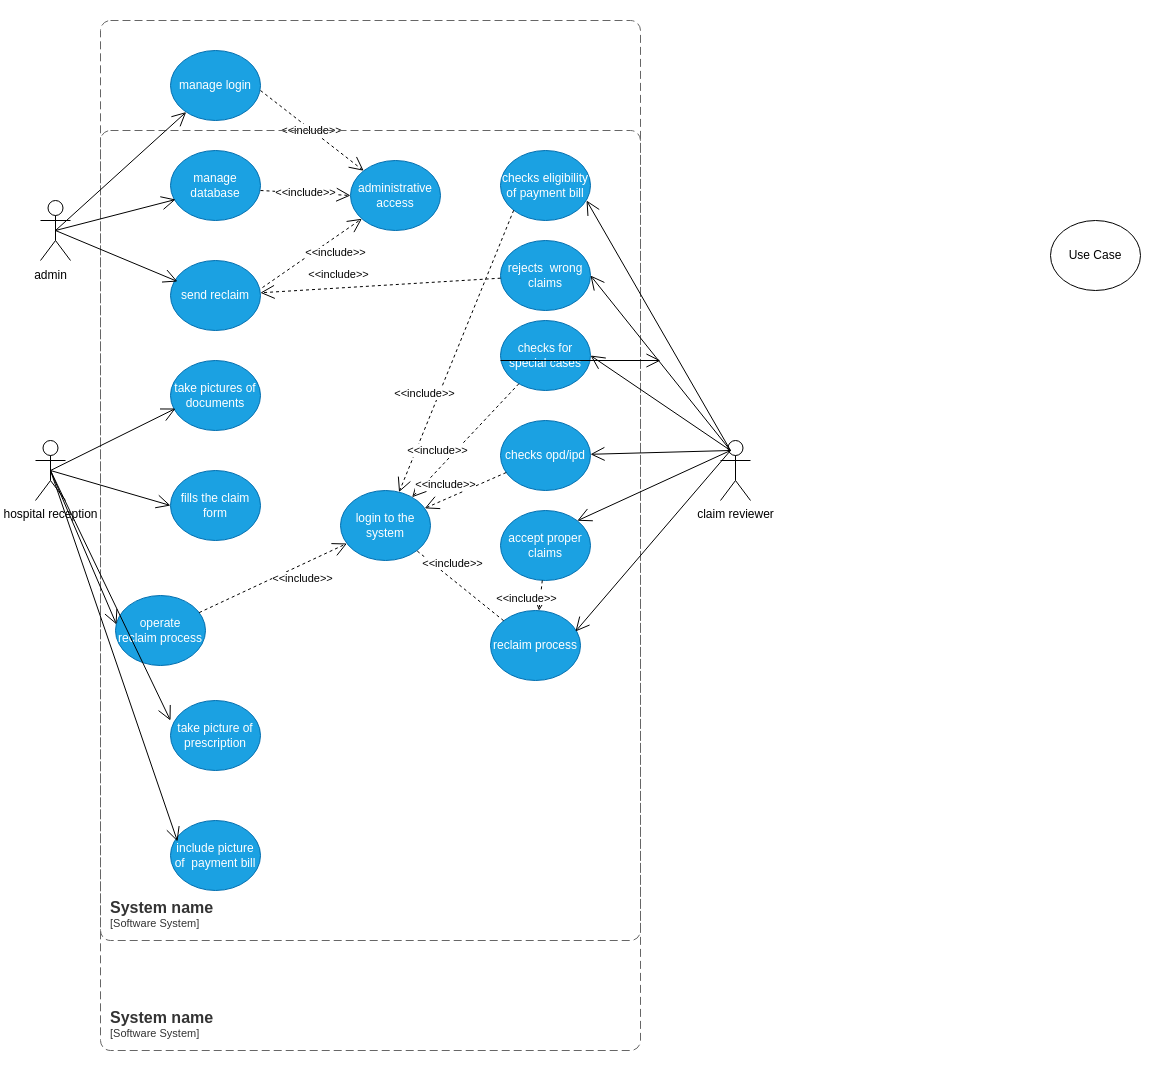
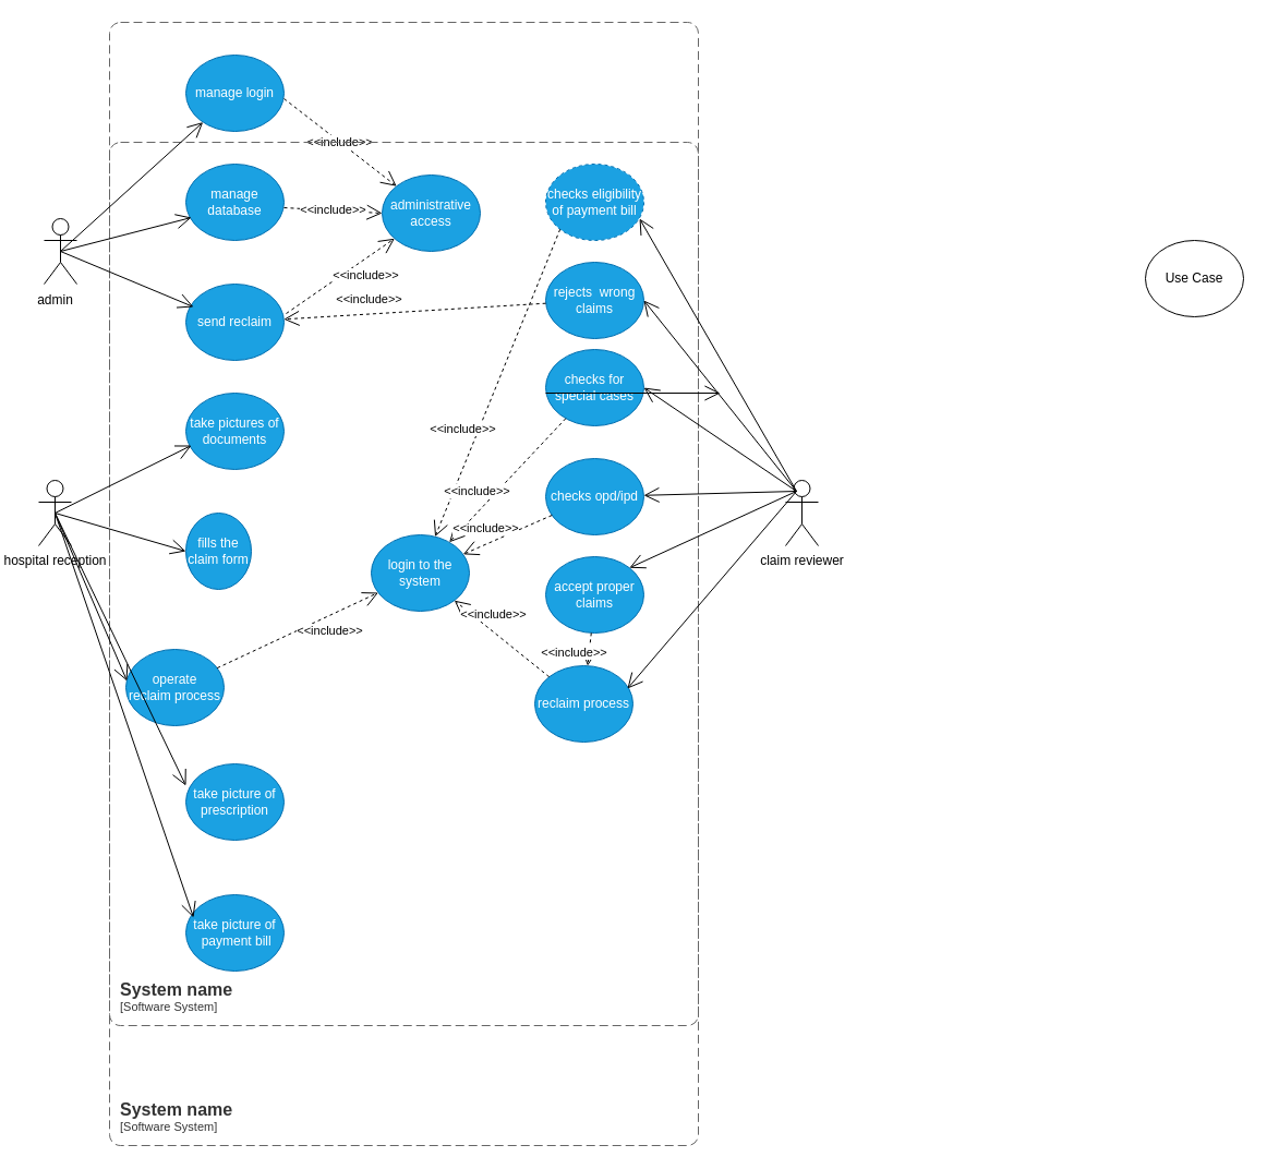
  <mxCell id="0" />
  <mxCell id="1" parent="0" />
  <mxCell id="2" value="&lt;font style=&quot;font-size: 16px&quot;&gt;&lt;b&gt;&lt;div style=&quot;text-align: left&quot;&gt;System name&lt;/div&gt;&lt;/b&gt;&lt;/font&gt;&lt;div style=&quot;text-align: left&quot;&gt;[Software System]&lt;/div&gt;" style="rounded=1;fontSize=11;whiteSpace=wrap;html=1;dashed=1;arcSize=20;fillColor=none;strokeColor=#666666;fontColor=#333333;labelBackgroundColor=none;align=left;verticalAlign=bottom;labelBorderColor=none;spacingTop=0;spacing=10;dashPattern=8 4;metaEdit=1;rotatable=0;perimeter=rectanglePerimeter;noLabel=0;labelPadding=0;allowArrows=0;connectable=0;expand=0;recursiveResize=0;editable=1;pointerEvents=0;absoluteArcSize=1;points=[[0.25,0,0],[0.5,0,0],[0.75,0,0],[1,0.25,0],[1,0.5,0],[1,0.75,0],[0.75,1,0],[0.5,1,0],[0.25,1,0],[0,0.75,0],[0,0.5,0],[0,0.25,0]];" parent="1" vertex="1"><mxGeometry x="100" y="20" width="540" height="920" as="geometry" /></mxCell>
  <mxCell id="3" value="" style="shape=umlActor;verticalLabelPosition=bottom;verticalAlign=top;html=1;" parent="1" vertex="1"><mxGeometry x="40" y="200" width="30" height="60" as="geometry" /></mxCell>
  <mxCell id="4" value="admin" style="text;html=1;align=center;verticalAlign=middle;resizable=0;points=[];autosize=1;strokeColor=none;fillColor=none;" parent="1" vertex="1"><mxGeometry x="20" y="260" width="60" height="30" as="geometry" /></mxCell>
  <mxCell id="5" value="hospital reception" style="shape=umlActor;verticalLabelPosition=bottom;verticalAlign=top;html=1;" parent="1" vertex="1"><mxGeometry x="35" y="440" width="30" height="60" as="geometry" /></mxCell>
  <mxCell id="6" value="claim reviewer" style="shape=umlActor;verticalLabelPosition=bottom;verticalAlign=top;html=1;" parent="1" vertex="1"><mxGeometry x="720" y="440" width="30" height="60" as="geometry" /></mxCell>
  <mxCell id="7" value="manage database" style="ellipse;whiteSpace=wrap;html=1;fillColor=#1ba1e2;fontColor=#ffffff;strokeColor=#006EAF;" parent="1" vertex="1"><mxGeometry x="170" y="150" width="90" height="70" as="geometry" /></mxCell>
  <mxCell id="8" value="send reclaim" style="ellipse;whiteSpace=wrap;html=1;fillColor=#1ba1e2;fontColor=#ffffff;strokeColor=#006EAF;" parent="1" vertex="1"><mxGeometry x="170" y="260" width="90" height="70" as="geometry" /></mxCell>
  <mxCell id="9" value="manage login" style="ellipse;whiteSpace=wrap;html=1;fillColor=#1ba1e2;fontColor=#ffffff;strokeColor=#006EAF;" parent="1" vertex="1"><mxGeometry x="170" y="50" width="90" height="70" as="geometry" /></mxCell>
  <mxCell id="10" value="take picture of prescription" style="ellipse;whiteSpace=wrap;html=1;fillColor=#1ba1e2;fontColor=#ffffff;strokeColor=#006EAF;" parent="1" vertex="1"><mxGeometry x="170" y="700" width="90" height="70" as="geometry" /></mxCell>
  <mxCell id="11" value="take pictures of documents" style="ellipse;whiteSpace=wrap;html=1;fillColor=#1ba1e2;fontColor=#ffffff;strokeColor=#006EAF;" parent="1" vertex="1"><mxGeometry x="170" y="360" width="90" height="70" as="geometry" /></mxCell>
- <mxCell id="12" value="include picture of &amp;nbsp;payment bill" style="ellipse;whiteSpace=wrap;html=1;fillColor=#1ba1e2;fontColor=#ffffff;strokeColor=#006EAF;" parent="1" vertex="1"><mxGeometry x="170" y="820" width="90" height="70" as="geometry" /></mxCell>
+ <mxCell id="12" value="take picture of &amp;nbsp;payment bill" style="ellipse;whiteSpace=wrap;html=1;fillColor=#1ba1e2;fontColor=#ffffff;strokeColor=#006EAF;" parent="1" vertex="1"><mxGeometry x="170" y="820" width="90" height="70" as="geometry" /></mxCell>
  <mxCell id="13" value="operate&lt;br&gt;reclaim process" style="ellipse;whiteSpace=wrap;html=1;fillColor=#1ba1e2;fontColor=#ffffff;strokeColor=#006EAF;" parent="1" vertex="1"><mxGeometry x="115" y="595" width="90" height="70" as="geometry" /></mxCell>
- <mxCell id="14" value="fills the claim form" style="ellipse;whiteSpace=wrap;html=1;fillColor=#1ba1e2;fontColor=#ffffff;strokeColor=#006EAF;" parent="1" vertex="1"><mxGeometry x="170" y="470" width="90" height="70" as="geometry" /></mxCell>
+ <mxCell id="14" value="fills the claim form" style="ellipse;whiteSpace=wrap;html=1;fillColor=#1ba1e2;fontColor=#ffffff;strokeColor=#006EAF;" parent="1" vertex="1"><mxGeometry x="170" y="470" width="60" height="70" as="geometry" /></mxCell>
  <mxCell id="15" value="login to the system" style="ellipse;whiteSpace=wrap;html=1;fillColor=#1ba1e2;fontColor=#ffffff;strokeColor=#006EAF;" parent="1" vertex="1"><mxGeometry x="340" y="490" width="90" height="70" as="geometry" /></mxCell>
  <mxCell id="16" value="Use Case" style="ellipse;whiteSpace=wrap;html=1;" parent="1" vertex="1"><mxGeometry x="1050" y="220" width="90" height="70" as="geometry" /></mxCell>
  <mxCell id="17" value="checks opd/ipd" style="ellipse;whiteSpace=wrap;html=1;fillColor=#1ba1e2;fontColor=#ffffff;strokeColor=#006EAF;" parent="1" vertex="1"><mxGeometry x="500" y="420" width="90" height="70" as="geometry" /></mxCell>
- <mxCell id="18" value="checks eligibility of payment bill" style="ellipse;whiteSpace=wrap;html=1;fillColor=#1ba1e2;fontColor=#ffffff;strokeColor=#006EAF;" parent="1" vertex="1"><mxGeometry x="500" y="150" width="90" height="70" as="geometry" /></mxCell>
+ <mxCell id="18" value="checks eligibility of payment bill" style="ellipse;whiteSpace=wrap;html=1;fillColor=#1ba1e2;fontColor=#ffffff;strokeColor=#006EAF;dashed=1;" parent="1" vertex="1"><mxGeometry x="500" y="150" width="90" height="70" as="geometry" /></mxCell>
  <mxCell id="19" value="administrative access" style="ellipse;whiteSpace=wrap;html=1;fillColor=#1ba1e2;fontColor=#ffffff;strokeColor=#006EAF;" parent="1" vertex="1"><mxGeometry x="350" y="160" width="90" height="70" as="geometry" /></mxCell>
  <mxCell id="20" value="rejects &amp;nbsp;wrong claims" style="ellipse;whiteSpace=wrap;html=1;fillColor=#1ba1e2;fontColor=#ffffff;strokeColor=#006EAF;" parent="1" vertex="1"><mxGeometry x="500" y="240" width="90" height="70" as="geometry" /></mxCell>
  <mxCell id="21" value="accept proper claims" style="ellipse;whiteSpace=wrap;html=1;fillColor=#1ba1e2;fontColor=#ffffff;strokeColor=#006EAF;" parent="1" vertex="1"><mxGeometry x="500" y="510" width="90" height="70" as="geometry" /></mxCell>
  <mxCell id="22" value="checks for special cases" style="ellipse;whiteSpace=wrap;html=1;fillColor=#1ba1e2;fontColor=#ffffff;strokeColor=#006EAF;" parent="1" vertex="1"><mxGeometry x="500" y="320" width="90" height="70" as="geometry" /></mxCell>
  <mxCell id="23" value="reclaim process" style="ellipse;whiteSpace=wrap;html=1;fillColor=#1ba1e2;fontColor=#ffffff;strokeColor=#006EAF;" parent="1" vertex="1"><mxGeometry x="490" y="610" width="90" height="70" as="geometry" /></mxCell>
  <mxCell id="24" value="&amp;lt;&amp;lt;include&amp;gt;&amp;gt;" style="endArrow=open;endSize=12;dashed=1;html=1;rounded=0;" parent="1" target="19" edge="1"><mxGeometry width="160" relative="1" as="geometry"><mxPoint x="260" y="90" as="sourcePoint" /><mxPoint x="420" y="90" as="targetPoint" /></mxGeometry></mxCell>
  <mxCell id="25" value="&amp;lt;&amp;lt;include&amp;gt;&amp;gt;" style="endArrow=open;endSize=12;dashed=1;html=1;rounded=0;entryX=0;entryY=0.5;entryDx=0;entryDy=0;" parent="1" target="19" edge="1"><mxGeometry width="160" relative="1" as="geometry"><mxPoint x="260" y="190" as="sourcePoint" /><mxPoint x="363" y="270" as="targetPoint" /></mxGeometry></mxCell>
  <mxCell id="26" value="&amp;lt;&amp;lt;include&amp;gt;&amp;gt;" style="endArrow=open;endSize=12;dashed=1;html=1;rounded=0;exitX=1.022;exitY=0.386;exitDx=0;exitDy=0;exitPerimeter=0;" parent="1" source="8" target="19" edge="1"><mxGeometry x="0.336" y="-13" width="160" relative="1" as="geometry"><mxPoint x="270" y="290" as="sourcePoint" /><mxPoint x="370" y="230" as="targetPoint" /><mxPoint x="-1" as="offset" /></mxGeometry></mxCell>
  <mxCell id="27" value="" style="endArrow=open;endFill=1;endSize=12;html=1;rounded=0;entryX=0;entryY=0.5;entryDx=0;entryDy=0;" parent="1" target="14" edge="1"><mxGeometry width="160" relative="1" as="geometry"><mxPoint x="50" y="470" as="sourcePoint" /><mxPoint x="210" y="470" as="targetPoint" /></mxGeometry></mxCell>
  <mxCell id="28" value="&lt;font style=&quot;font-size: 16px&quot;&gt;&lt;b&gt;&lt;div style=&quot;text-align: left&quot;&gt;System name&lt;/div&gt;&lt;/b&gt;&lt;/font&gt;&lt;div style=&quot;text-align: left&quot;&gt;[Software System]&lt;/div&gt;" style="rounded=1;fontSize=11;whiteSpace=wrap;html=1;dashed=1;arcSize=20;fillColor=none;strokeColor=#666666;fontColor=#333333;labelBackgroundColor=none;align=left;verticalAlign=bottom;labelBorderColor=none;spacingTop=0;spacing=10;dashPattern=8 4;metaEdit=1;rotatable=0;perimeter=rectanglePerimeter;noLabel=0;labelPadding=0;allowArrows=0;connectable=0;expand=0;recursiveResize=0;editable=1;pointerEvents=0;absoluteArcSize=1;points=[[0.25,0,0],[0.5,0,0],[0.75,0,0],[1,0.25,0],[1,0.5,0],[1,0.75,0],[0.75,1,0],[0.5,1,0],[0.25,1,0],[0,0.75,0],[0,0.5,0],[0,0.25,0]];" parent="1" vertex="1"><mxGeometry x="100" y="130" width="540" height="920" as="geometry" /></mxCell>
  <mxCell id="29" value="" style="endArrow=open;endFill=1;endSize=12;html=1;rounded=0;entryX=0.011;entryY=0.414;entryDx=0;entryDy=0;entryPerimeter=0;" parent="1" target="13" edge="1"><mxGeometry width="160" relative="1" as="geometry"><mxPoint x="50" y="470" as="sourcePoint" /><mxPoint x="210" y="470" as="targetPoint" /></mxGeometry></mxCell>
  <mxCell id="30" value="" style="endArrow=open;endFill=1;endSize=12;html=1;rounded=0;entryX=0;entryY=0.286;entryDx=0;entryDy=0;entryPerimeter=0;" parent="1" target="10" edge="1"><mxGeometry width="160" relative="1" as="geometry"><mxPoint x="50" y="470" as="sourcePoint" /><mxPoint x="210" y="470" as="targetPoint" /></mxGeometry></mxCell>
  <mxCell id="31" value="" style="endArrow=open;endFill=1;endSize=12;html=1;rounded=0;entryX=0.078;entryY=0.3;entryDx=0;entryDy=0;entryPerimeter=0;" parent="1" target="12" edge="1"><mxGeometry width="160" relative="1" as="geometry"><mxPoint x="50" y="470" as="sourcePoint" /><mxPoint x="210" y="470" as="targetPoint" /></mxGeometry></mxCell>
  <mxCell id="32" value="" style="endArrow=open;endFill=1;endSize=12;html=1;rounded=0;entryX=0.056;entryY=0.686;entryDx=0;entryDy=0;entryPerimeter=0;" parent="1" target="11" edge="1"><mxGeometry width="160" relative="1" as="geometry"><mxPoint x="50" y="470" as="sourcePoint" /><mxPoint x="210" y="470" as="targetPoint" /></mxGeometry></mxCell>
  <mxCell id="33" value="" style="endArrow=open;endFill=1;endSize=12;html=1;rounded=0;entryX=0.056;entryY=0.7;entryDx=0;entryDy=0;entryPerimeter=0;exitX=0.5;exitY=0.5;exitDx=0;exitDy=0;exitPerimeter=0;" parent="1" source="3" target="7" edge="1"><mxGeometry width="160" relative="1" as="geometry"><mxPoint x="60" y="230" as="sourcePoint" /><mxPoint x="220" y="230" as="targetPoint" /></mxGeometry></mxCell>
  <mxCell id="34" value="" style="endArrow=open;endFill=1;endSize=12;html=1;rounded=0;exitX=0.5;exitY=0.5;exitDx=0;exitDy=0;exitPerimeter=0;" parent="1" source="3" target="9" edge="1"><mxGeometry width="160" relative="1" as="geometry"><mxPoint x="60" y="230" as="sourcePoint" /><mxPoint x="220" y="230" as="targetPoint" /></mxGeometry></mxCell>
  <mxCell id="35" value="" style="endArrow=open;endFill=1;endSize=12;html=1;rounded=0;entryX=0.078;entryY=0.3;entryDx=0;entryDy=0;entryPerimeter=0;exitX=0.5;exitY=0.5;exitDx=0;exitDy=0;exitPerimeter=0;" parent="1" source="3" target="8" edge="1"><mxGeometry width="160" relative="1" as="geometry"><mxPoint x="60" y="230" as="sourcePoint" /><mxPoint x="220" y="230" as="targetPoint" /></mxGeometry></mxCell>
  <mxCell id="36" value="" style="endArrow=open;endFill=1;endSize=12;html=1;rounded=0;entryX=0.956;entryY=0.714;entryDx=0;entryDy=0;entryPerimeter=0;" parent="1" target="18" edge="1"><mxGeometry width="160" relative="1" as="geometry"><mxPoint x="730" y="450" as="sourcePoint" /><mxPoint x="890" y="450" as="targetPoint" /></mxGeometry></mxCell>
  <mxCell id="37" value="" style="endArrow=open;endFill=1;endSize=12;html=1;rounded=0;entryX=1;entryY=0.5;entryDx=0;entryDy=0;" parent="1" target="20" edge="1"><mxGeometry width="160" relative="1" as="geometry"><mxPoint x="730" y="450" as="sourcePoint" /><mxPoint x="890" y="450" as="targetPoint" /></mxGeometry></mxCell>
  <mxCell id="38" value="" style="endArrow=open;endFill=1;endSize=12;html=1;rounded=0;entryX=1;entryY=0.5;entryDx=0;entryDy=0;" parent="1" target="22" edge="1"><mxGeometry width="160" relative="1" as="geometry"><mxPoint x="730" y="450" as="sourcePoint" /><mxPoint x="890" y="450" as="targetPoint" /></mxGeometry></mxCell>
  <mxCell id="39" value="" style="endArrow=open;endFill=1;endSize=12;html=1;rounded=0;" parent="1" target="17" edge="1"><mxGeometry width="160" relative="1" as="geometry"><mxPoint x="730" y="450" as="sourcePoint" /><mxPoint x="890" y="450" as="targetPoint" /></mxGeometry></mxCell>
  <mxCell id="40" value="" style="endArrow=open;endFill=1;endSize=12;html=1;rounded=0;entryX=1;entryY=0;entryDx=0;entryDy=0;" parent="1" target="21" edge="1"><mxGeometry width="160" relative="1" as="geometry"><mxPoint x="730" y="450" as="sourcePoint" /><mxPoint x="890" y="450" as="targetPoint" /></mxGeometry></mxCell>
  <mxCell id="41" value="" style="endArrow=open;endFill=1;endSize=12;html=1;rounded=0;entryX=0.944;entryY=0.3;entryDx=0;entryDy=0;entryPerimeter=0;" parent="1" target="23" edge="1"><mxGeometry width="160" relative="1" as="geometry"><mxPoint x="730" y="450" as="sourcePoint" /><mxPoint x="890" y="450" as="targetPoint" /></mxGeometry></mxCell>
  <mxCell id="42" value="&amp;lt;&amp;lt;include&amp;gt;&amp;gt;" style="endArrow=open;endSize=12;dashed=1;html=1;rounded=0;" parent="1" source="13" target="15" edge="1"><mxGeometry x="0.336" y="-13" width="160" relative="1" as="geometry"><mxPoint x="250.02" y="609.98" as="sourcePoint" /><mxPoint x="358.02" y="552.98" as="targetPoint" /><mxPoint x="-1" as="offset" /></mxGeometry></mxCell>
  <mxCell id="43" value="" style="endArrow=open;endFill=1;endSize=12;html=1;rounded=0;" edge="1" parent="1"><mxGeometry width="160" relative="1" as="geometry"><mxPoint x="500" y="360" as="sourcePoint" /><mxPoint x="660" y="360" as="targetPoint" /></mxGeometry></mxCell>
  <mxCell id="44" value="&amp;lt;&amp;lt;include&amp;gt;&amp;gt;" style="endArrow=open;endSize=12;dashed=1;html=1;rounded=0;exitX=0;exitY=1;exitDx=0;exitDy=0;" edge="1" parent="1" source="18" target="15"><mxGeometry x="0.336" y="-13" width="160" relative="1" as="geometry"><mxPoint x="500.18" y="177.97" as="sourcePoint" /><mxPoint x="598.18" y="119.97" as="targetPoint" /><mxPoint x="-1" as="offset" /></mxGeometry></mxCell>
  <mxCell id="45" value="&amp;lt;&amp;lt;include&amp;gt;&amp;gt;" style="endArrow=open;endSize=12;dashed=1;html=1;rounded=0;" edge="1" parent="1" source="20" target="8"><mxGeometry x="0.336" y="-13" width="160" relative="1" as="geometry"><mxPoint x="500.18" y="177.97" as="sourcePoint" /><mxPoint x="598.18" y="119.97" as="targetPoint" /><mxPoint x="-1" as="offset" /></mxGeometry></mxCell>
  <mxCell id="46" value="&amp;lt;&amp;lt;include&amp;gt;&amp;gt;" style="endArrow=open;endSize=12;dashed=1;html=1;rounded=0;" edge="1" parent="1" source="22" target="15"><mxGeometry x="0.336" y="-13" width="160" relative="1" as="geometry"><mxPoint x="500.18" y="177.97" as="sourcePoint" /><mxPoint x="598.18" y="119.97" as="targetPoint" /><mxPoint x="-1" as="offset" /></mxGeometry></mxCell>
  <mxCell id="47" value="&amp;lt;&amp;lt;include&amp;gt;&amp;gt;" style="endArrow=open;endSize=12;dashed=1;html=1;rounded=0;" edge="1" parent="1" source="17" target="15"><mxGeometry x="0.336" y="-13" width="160" relative="1" as="geometry"><mxPoint x="500.18" y="177.97" as="sourcePoint" /><mxPoint x="598.18" y="119.97" as="targetPoint" /><mxPoint x="-1" as="offset" /></mxGeometry></mxCell>
  <mxCell id="48" value="&amp;lt;&amp;lt;include&amp;gt;&amp;gt;" style="endArrow=open;endSize=12;dashed=1;html=1;rounded=0;" edge="1" parent="1" source="21" target="23"><mxGeometry x="0.336" y="-13" width="160" relative="1" as="geometry"><mxPoint x="500.18" y="177.97" as="sourcePoint" /><mxPoint x="598.18" y="119.97" as="targetPoint" /><mxPoint x="-1" as="offset" /></mxGeometry></mxCell>
- <mxCell id="49" value="&amp;lt;&amp;lt;include&amp;gt;&amp;gt;" style="endArrow=none;endSize=12;dashed=1;html=1;rounded=0;exitX=0;exitY=0;exitDx=0;exitDy=0;" edge="1" parent="1" source="23" target="15"><mxGeometry x="0.336" y="-13" width="160" relative="1" as="geometry"><mxPoint x="500.18" y="177.97" as="sourcePoint" /><mxPoint x="598.18" y="119.97" as="targetPoint" /><mxPoint x="-1" as="offset" /></mxGeometry></mxCell>
+ <mxCell id="49" value="&amp;lt;&amp;lt;include&amp;gt;&amp;gt;" style="endArrow=open;endSize=12;dashed=1;html=1;rounded=0;exitX=0;exitY=0;exitDx=0;exitDy=0;" edge="1" parent="1" source="23" target="15"><mxGeometry x="0.336" y="-13" width="160" relative="1" as="geometry"><mxPoint x="500.18" y="177.97" as="sourcePoint" /><mxPoint x="598.18" y="119.97" as="targetPoint" /><mxPoint x="-1" as="offset" /></mxGeometry></mxCell>
